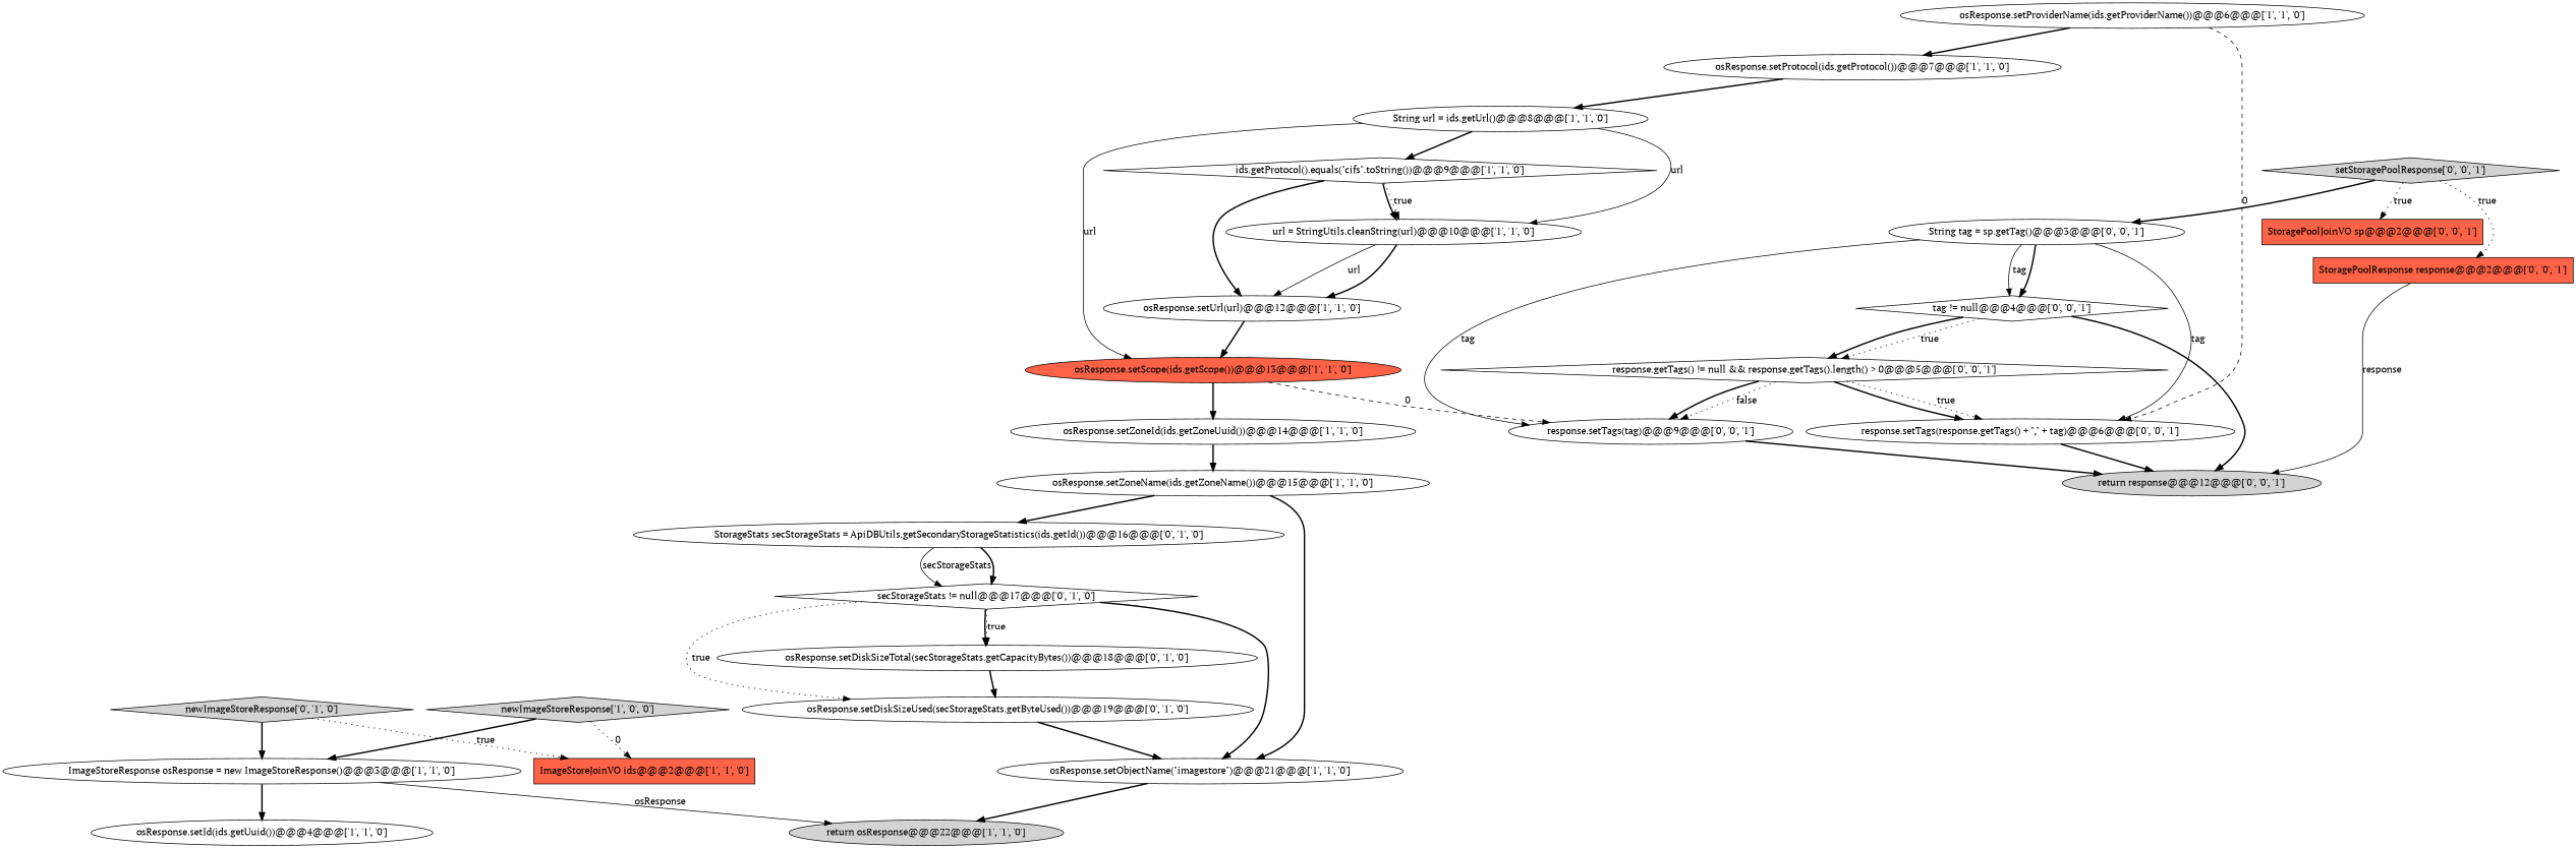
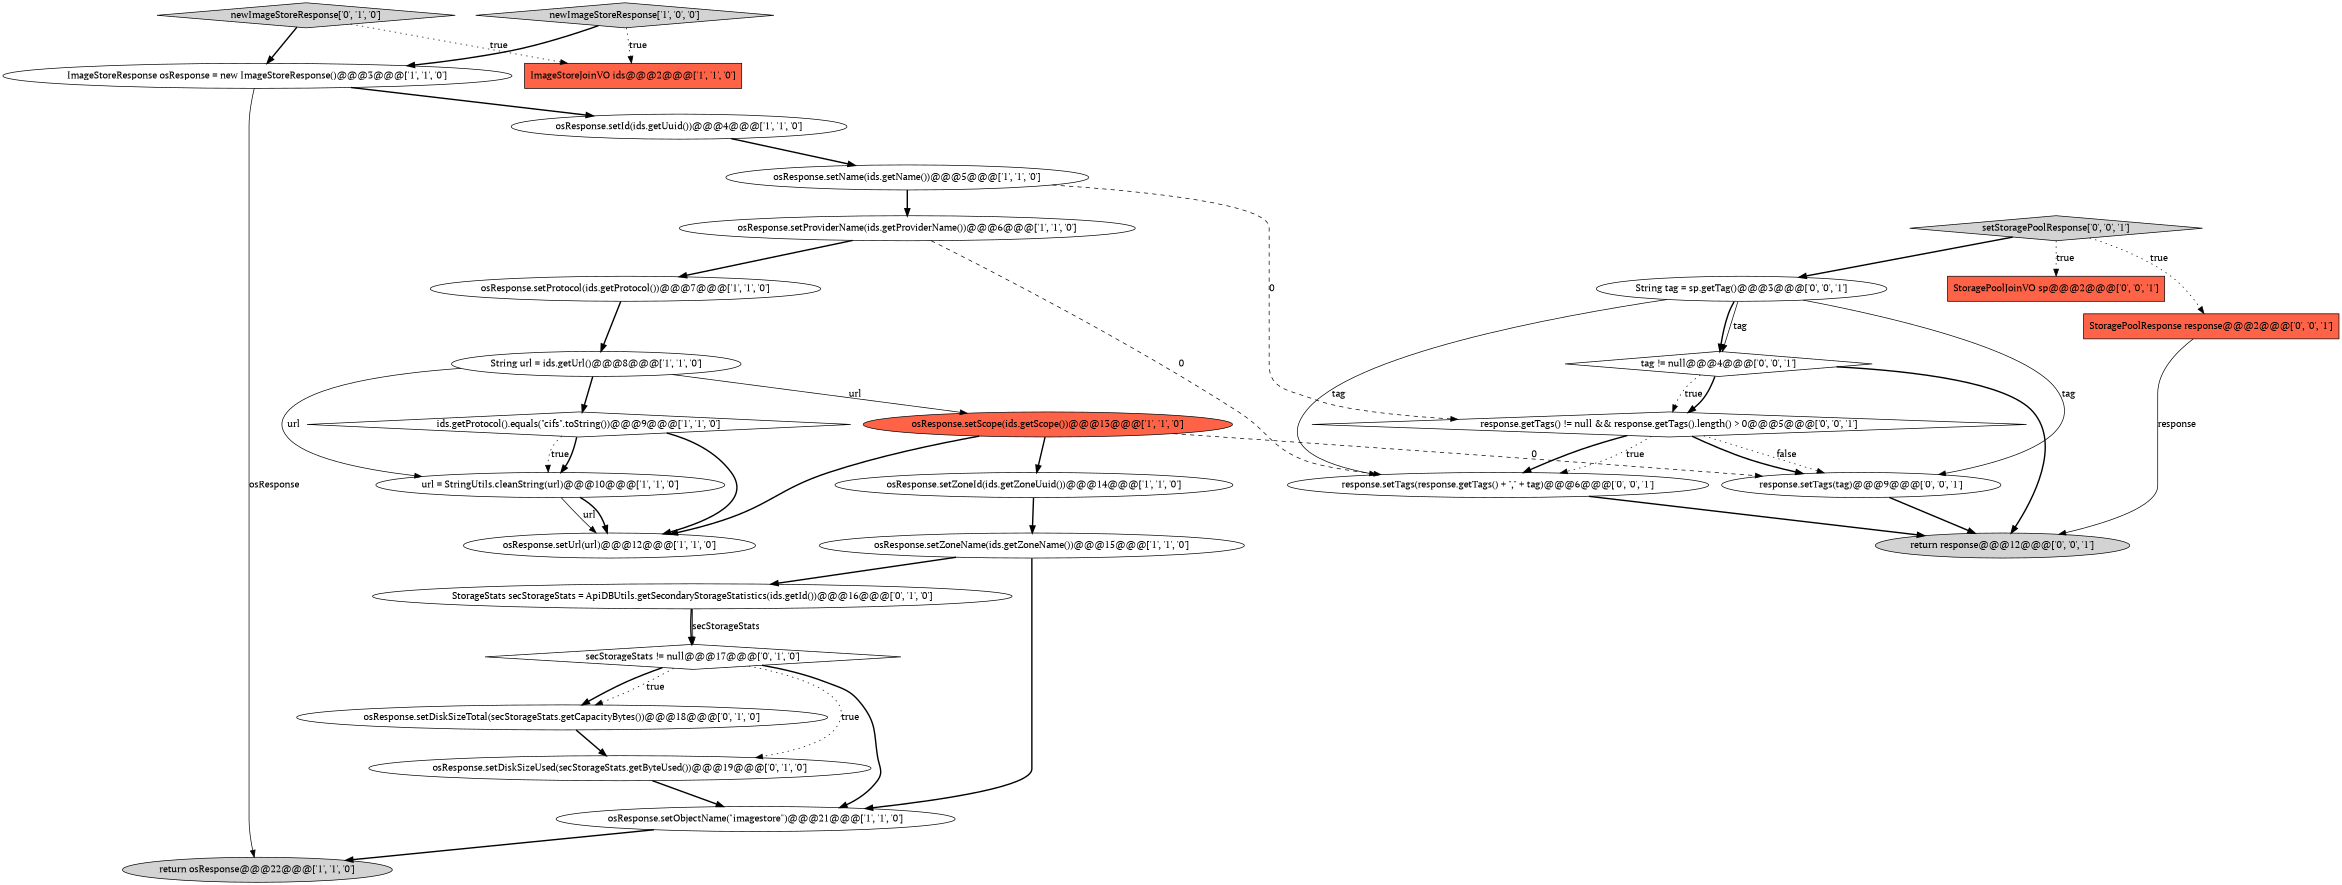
  digraph {
    fontname="PT Serif"
    node [fillcolor=white fontname="PT Serif" shape=ellipse style=filled]
    edge [fontname="PT Serif" style=bold]
    n1 [label="ids.getProtocol().equals(\"cifs\".toString())@@@9@@@['1', '1', '0']" shape=diamond]
    n2 [label="url = StringUtils.cleanString(url)@@@10@@@['1', '1', '0']"]
    n3 [label="osResponse.setUrl(url)@@@12@@@['1', '1', '0']"]
    n4 [fillcolor=tomato label="osResponse.setScope(ids.getScope())@@@13@@@['1', '1', '0']"]
    n5 [label="String tag = sp.getTag()@@@3@@@['0', '0', '1']"]
    n6 [label="response.setTags(tag)@@@9@@@['0', '0', '1']"]
    n7 [label="response.setTags(response.getTags() + \",\" + tag)@@@6@@@['0', '0', '1']"]
    n8 [label="tag != null@@@4@@@['0', '0', '1']" shape=diamond]
    n9 [fillcolor=lightgray label="return response@@@12@@@['0', '0', '1']"]
    n10 [label="response.getTags() != null && response.getTags().length() > 0@@@5@@@['0', '0', '1']" shape=diamond]
    n11 [fillcolor=lightgray label="setStoragePoolResponse['0', '0', '1']" shape=diamond]
    n12 [fillcolor=tomato label="StoragePoolResponse response@@@2@@@['0', '0', '1']" shape=box]
    n13 [fillcolor=tomato label="StoragePoolJoinVO sp@@@2@@@['0', '0', '1']" shape=box]
    n14 [label="ImageStoreResponse osResponse = new ImageStoreResponse()@@@3@@@['1', '1', '0']"]
    n15 [fillcolor=lightgray label="return osResponse@@@22@@@['1', '1', '0']"]
    n16 [label="osResponse.setId(ids.getUuid())@@@4@@@['1', '1', '0']"]
+   n17 [label="osResponse.setName(ids.getName())@@@5@@@['1', '1', '0']"]
    n18 [label="StorageStats secStorageStats = ApiDBUtils.getSecondaryStorageStatistics(ids.getId())@@@16@@@['0', '1', '0']"]
    n19 [label="secStorageStats != null@@@17@@@['0', '1', '0']" shape=diamond]
    n20 [label="osResponse.setDiskSizeUsed(secStorageStats.getByteUsed())@@@19@@@['0', '1', '0']"]
    n21 [label="osResponse.setObjectName(\"imagestore\")@@@21@@@['1', '1', '0']"]
    n22 [label="osResponse.setDiskSizeTotal(secStorageStats.getCapacityBytes())@@@18@@@['0', '1', '0']"]
    n23 [label="osResponse.setProviderName(ids.getProviderName())@@@6@@@['1', '1', '0']"]
    n24 [label="String url = ids.getUrl()@@@8@@@['1', '1', '0']"]
    n25 [label="osResponse.setProtocol(ids.getProtocol())@@@7@@@['1', '1', '0']"]
    n26 [label="osResponse.setZoneId(ids.getZoneUuid())@@@14@@@['1', '1', '0']"]
    n27 [fillcolor=lightgray label="newImageStoreResponse['0', '1', '0']" shape=diamond]
    n28 [fillcolor=tomato label="ImageStoreJoinVO ids@@@2@@@['1', '1', '0']" shape=box]
    n29 [fillcolor=lightgray label="newImageStoreResponse['1', '0', '0']" shape=diamond]
    n30 [label="osResponse.setZoneName(ids.getZoneName())@@@15@@@['1', '1', '0']"]
    n1 -> n2 [label=true style=dotted]
    n1 -> n2
    n1 -> n3
    n2 -> n3 [label=url style=solid]
    n2 -> n3
-   n3 -> n4
+   n4 -> n3
    n4 -> n6 [label=0 style=dashed]
    n4 -> n26
    n5 -> n6 [label=tag style=solid]
    n5 -> n7 [label=tag style=solid]
    n5 -> n8 [label=tag style=solid]
    n5 -> n8
    n6 -> n9
    n7 -> n9
    n8 -> n9
    n8 -> n10 [label=true style=dotted]
    n8 -> n10
    n10 -> n6 [label=false style=dotted]
    n10 -> n6
    n10 -> n7
    n10 -> n7 [label=true style=dotted]
    n11 -> n5
    n11 -> n12 [label=true style=dotted]
    n11 -> n13 [label=true style=dotted]
    n12 -> n9 [label=response style=solid]
    n14 -> n15 [label=osResponse style=solid]
    n14 -> n16
+   n16 -> n17
+   n17 -> n10 [label=0 style=dashed]
+   n17 -> n23
    n18 -> n19 [label=secStorageStats style=solid]
    n18 -> n19
    n19 -> n20 [label=true style=dotted]
    n19 -> n21
    n19 -> n22 [label=true style=dotted]
    n19 -> n22
    n20 -> n21
    n21 -> n15
    n22 -> n20
    n23 -> n7 [label=0 style=dashed]
    n23 -> n25
    n24 -> n1
    n24 -> n2 [label=url style=solid]
    n24 -> n4 [label=url style=solid]
    n25 -> n24
    n26 -> n30
    n27 -> n14
    n27 -> n28 [label=true style=dotted]
    n29 -> n14
-   n29 -> n28 [label=0 style=dotted]
+   n29 -> n28 [label=true style=dotted]
    n30 -> n18
    n30 -> n21
  }
